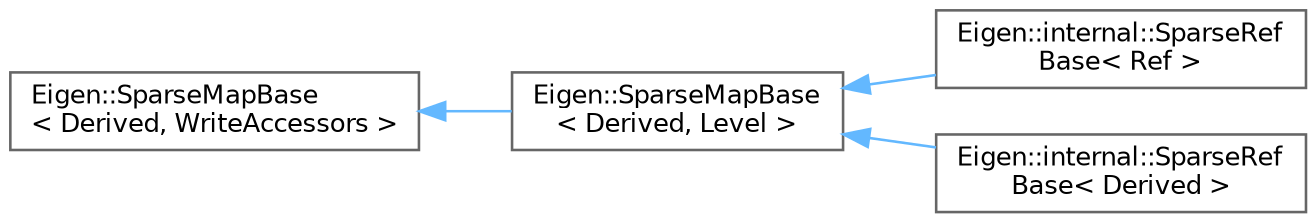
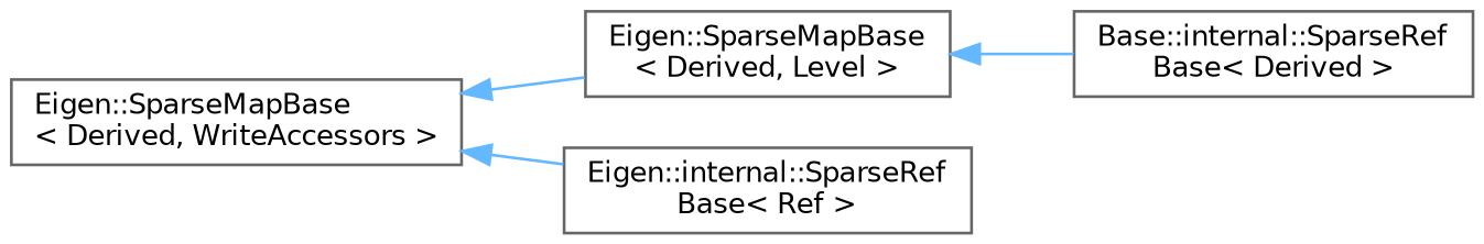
  digraph {
    rankdir=LR
    node [color=grey40 fillcolor=white fontname=Helvetica fontsize=10 shape=box style=filled]
    edge [color=steelblue1 dir=back fontname=Helvetica fontsize=10 labelfontname=Helvetica labelfontsize=10 style=solid]
    n1 [height=0.2 label="Eigen::SparseMapBase\l\< Derived, Level \>" width=0.4]
    n2 [height=0.2 label="Eigen::internal::SparseRef\lBase\< Ref \>" width=0.4]
-   n3 [height=0.2 label="Eigen::internal::SparseRef\lBase\< Derived \>" width=0.4]
+   n3 [height=0.2 label="Base::internal::SparseRef\lBase\< Derived \>" width=0.4]
    n4 [height=0.2 label="Eigen::SparseMapBase\l\< Derived, WriteAccessors \>" width=0.4]
-   n1 -> n2
+   n4 -> n2
    n1 -> n3
    n4 -> n1
  }
